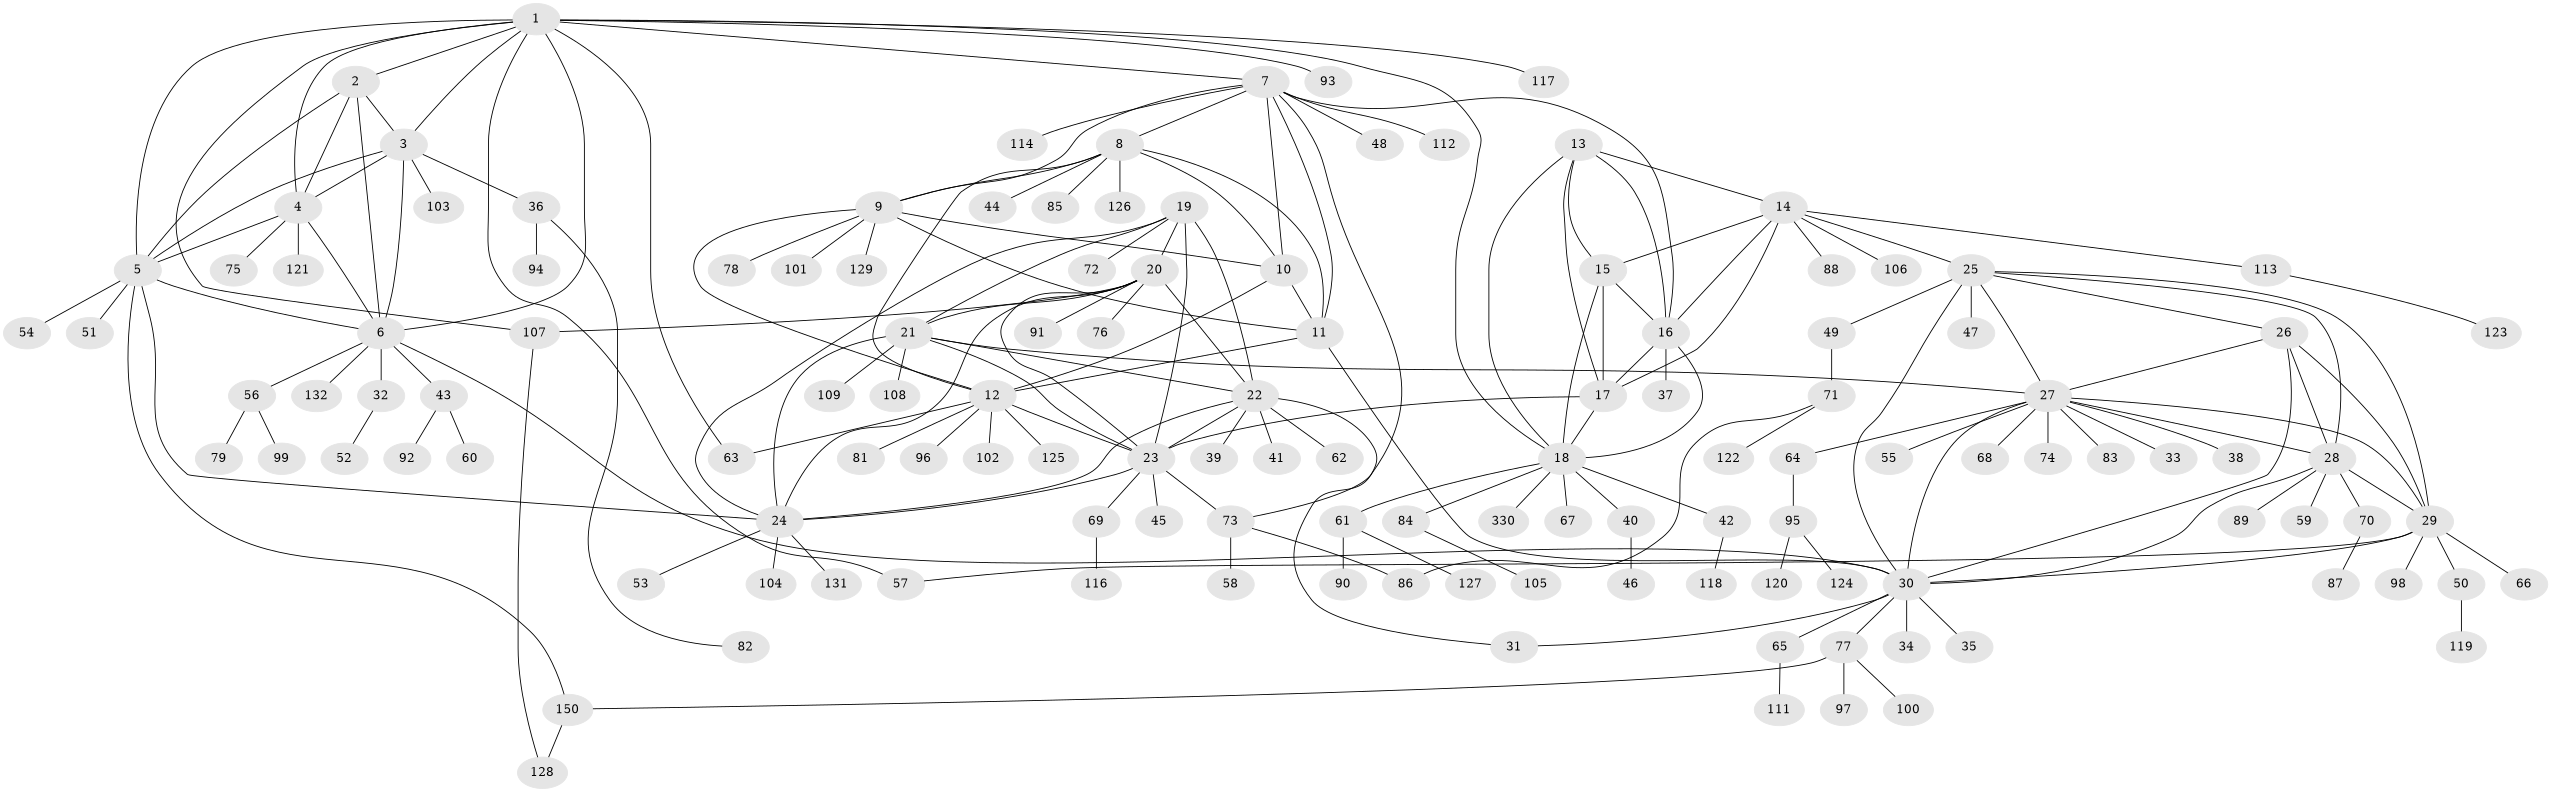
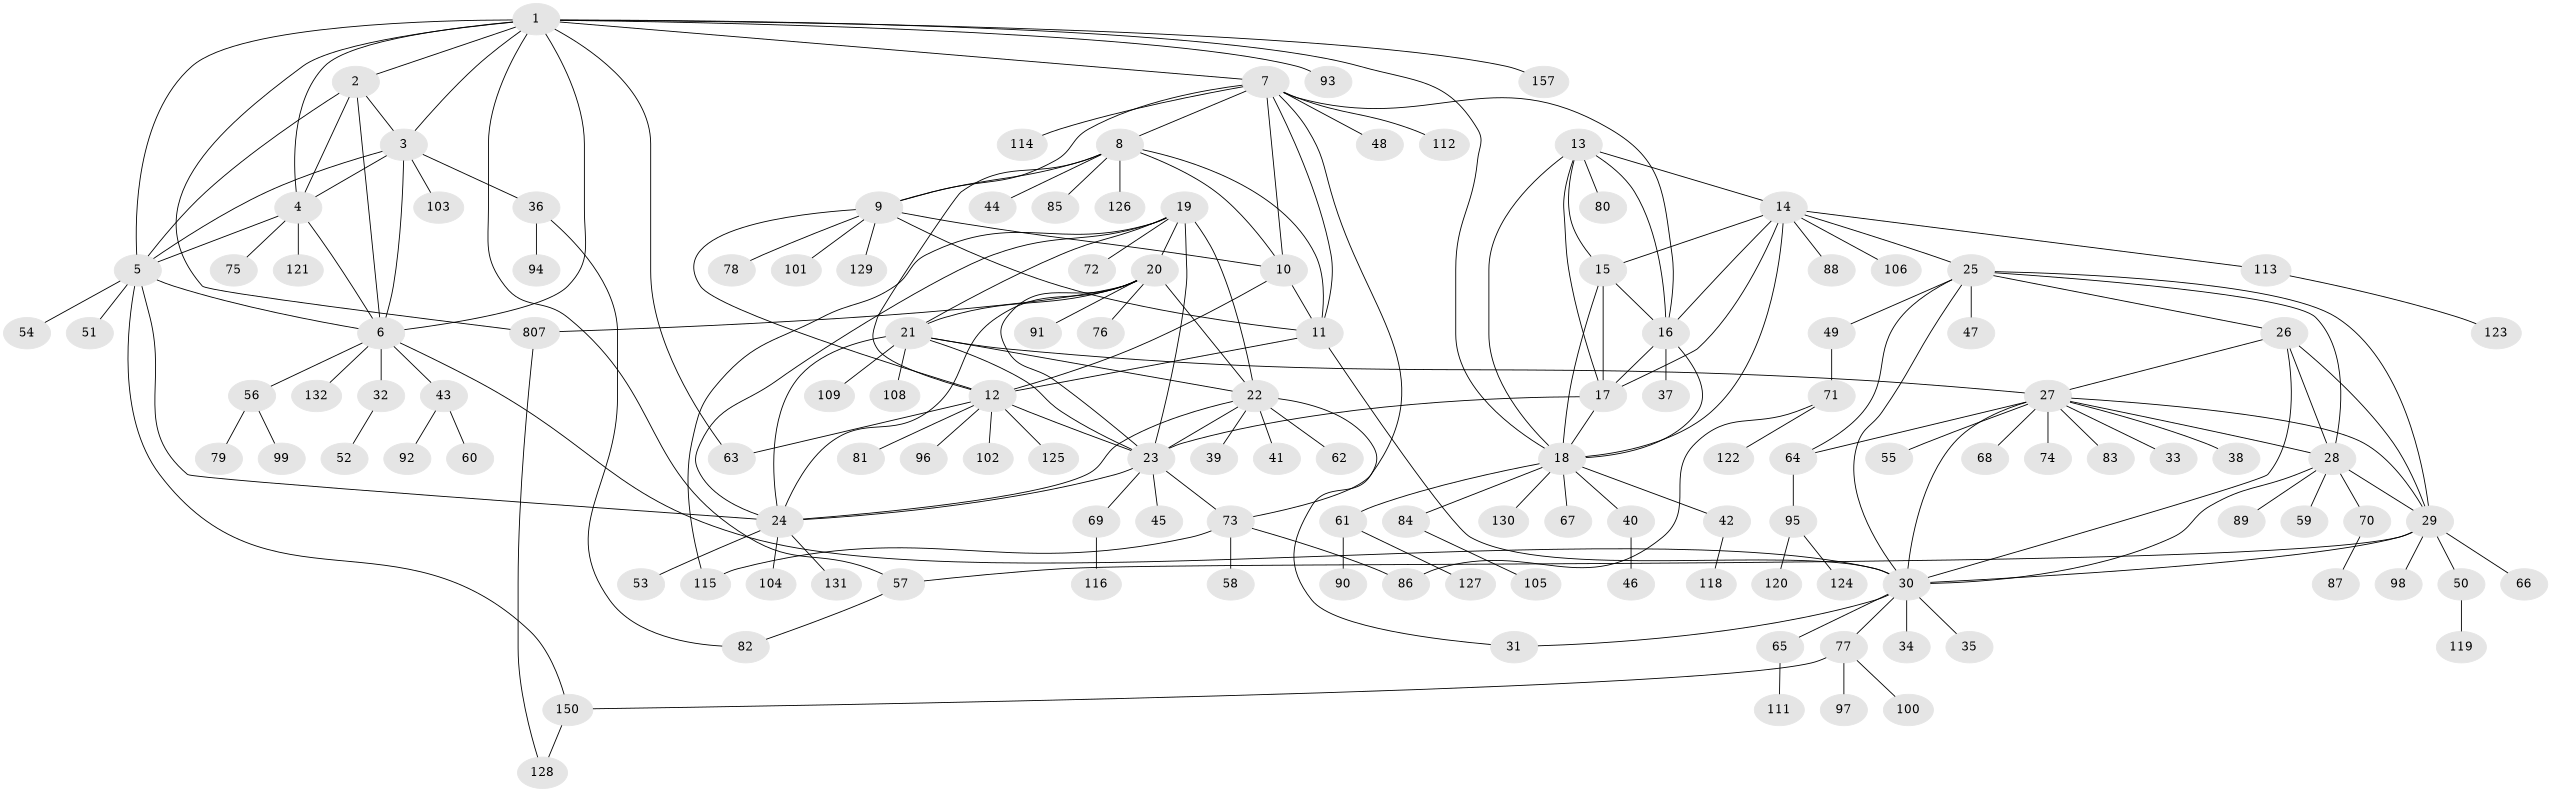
  graph {
    node [color=gray90 style=filled]
    1
    2
    3
    4
    5
    6
    7
    18
    57
    63
    93
-   107
-   117
+   107 [label=807]
+   117 [label=157]
    36
    103
    75
    121
    24
    51
    54
    n21 [label=150]
    30
    32
    43
    56
    132
    8
    9
    10
    11
    16
    48
    73
    112
    114
    40
    42
    61
    67
    84
-   130 [label=330]
+   130
    82
    128
    94
    53
    104
    131
    31
    34
    35
    65
    77
    52
    60
    92
    79
    99
    12
    44
    85
    126
    78
    101
    129
    23
    81
    96
    102
    125
    17
    37
+   115
    58
    86
    45
    69
    13
    14
    15
+   80
    25
    88
    106
    113
    27
    26
    28
    29
    47
    49
    123
    46
    118
    90
    127
    105
    19
    20
    21
    22
    72
    76
    91
    108
    109
    39
    41
    62
    33
    38
    55
    64
    68
    74
    83
    116
    59
    70
    89
    50
    66
    98
    71
    95
    87
    119
    111
    97
    100
    122
    120
    124
    1 -- 2
    1 -- 3
    1 -- 4
    1 -- 5
    1 -- 6
    1 -- 7
    1 -- 18
    1 -- 57
    1 -- 63
    1 -- 93
    1 -- 107
    1 -- 117
    2 -- 3
    2 -- 4
    2 -- 5
    2 -- 6
    3 -- 4
    3 -- 5
    3 -- 6
    3 -- 36
    3 -- 103
    4 -- 5
    4 -- 6
    4 -- 75
    4 -- 121
    5 -- 6
    5 -- 24
    5 -- 51
    5 -- 54
    5 -- n21
    6 -- 30
    6 -- 32
    6 -- 43
    6 -- 56
    6 -- 132
    7 -- 8
    7 -- 9
    7 -- 10
    7 -- 11
    7 -- 16
    7 -- 48
    7 -- 73
    7 -- 112
    7 -- 114
    18 -- 40
    18 -- 42
    18 -- 61
    18 -- 67
    18 -- 84
    18 -- 130
+   57 -- 82
    107 -- 128
    36 -- 82
    36 -- 94
    24 -- 53
    24 -- 104
    24 -- 131
    n21 -- 128
    30 -- 31
    30 -- 34
    30 -- 35
    30 -- 65
    30 -- 77
    32 -- 52
    43 -- 60
    43 -- 92
    56 -- 79
    56 -- 99
    8 -- 9
    8 -- 10
    8 -- 11
    8 -- 12
    8 -- 44
    8 -- 85
    8 -- 126
    9 -- 10
    9 -- 11
    9 -- 12
    9 -- 78
    9 -- 101
    9 -- 129
    10 -- 11
    10 -- 12
    11 -- 30
    11 -- 12
    16 -- 18
    16 -- 17
    16 -- 37
+   73 -- 115
    73 -- 58
    73 -- 86
    40 -- 46
    42 -- 118
    61 -- 90
    61 -- 127
    84 -- 105
    65 -- 111
    77 -- n21
    77 -- 97
    77 -- 100
    12 -- 63
    12 -- 23
    12 -- 81
    12 -- 96
    12 -- 102
    12 -- 125
    23 -- 24
    23 -- 73
    23 -- 45
    23 -- 69
    17 -- 18
    17 -- 23
    69 -- 116
    13 -- 18
    13 -- 16
    13 -- 17
    13 -- 14
    13 -- 15
+   13 -- 80
+   14 -- 18
    14 -- 16
    14 -- 17
    14 -- 15
    14 -- 25
    14 -- 88
    14 -- 106
    14 -- 113
    15 -- 18
    15 -- 16
    15 -- 17
    25 -- 30
-   25 -- 27
+   25 -- 64
    25 -- 26
    25 -- 28
    25 -- 29
    25 -- 47
    25 -- 49
    113 -- 123
    27 -- 30
    27 -- 28
    27 -- 29
    27 -- 33
    27 -- 38
    27 -- 55
    27 -- 64
    27 -- 68
    27 -- 74
    27 -- 83
    26 -- 30
    26 -- 27
    26 -- 28
    26 -- 29
    28 -- 30
    28 -- 29
    28 -- 59
    28 -- 70
    28 -- 89
    29 -- 57
    29 -- 30
    29 -- 50
    29 -- 66
    29 -- 98
    49 -- 71
    19 -- 24
    19 -- 23
+   19 -- 115
    19 -- 20
    19 -- 21
    19 -- 22
    19 -- 72
    20 -- 107
    20 -- 24
    20 -- 23
    20 -- 21
    20 -- 22
    20 -- 76
    20 -- 91
    21 -- 24
    21 -- 23
    21 -- 27
    21 -- 22
    21 -- 108
    21 -- 109
    22 -- 24
    22 -- 31
    22 -- 23
    22 -- 39
    22 -- 41
    22 -- 62
    64 -- 95
    70 -- 87
    50 -- 119
    71 -- 86
    71 -- 122
    95 -- 120
    95 -- 124
  }
